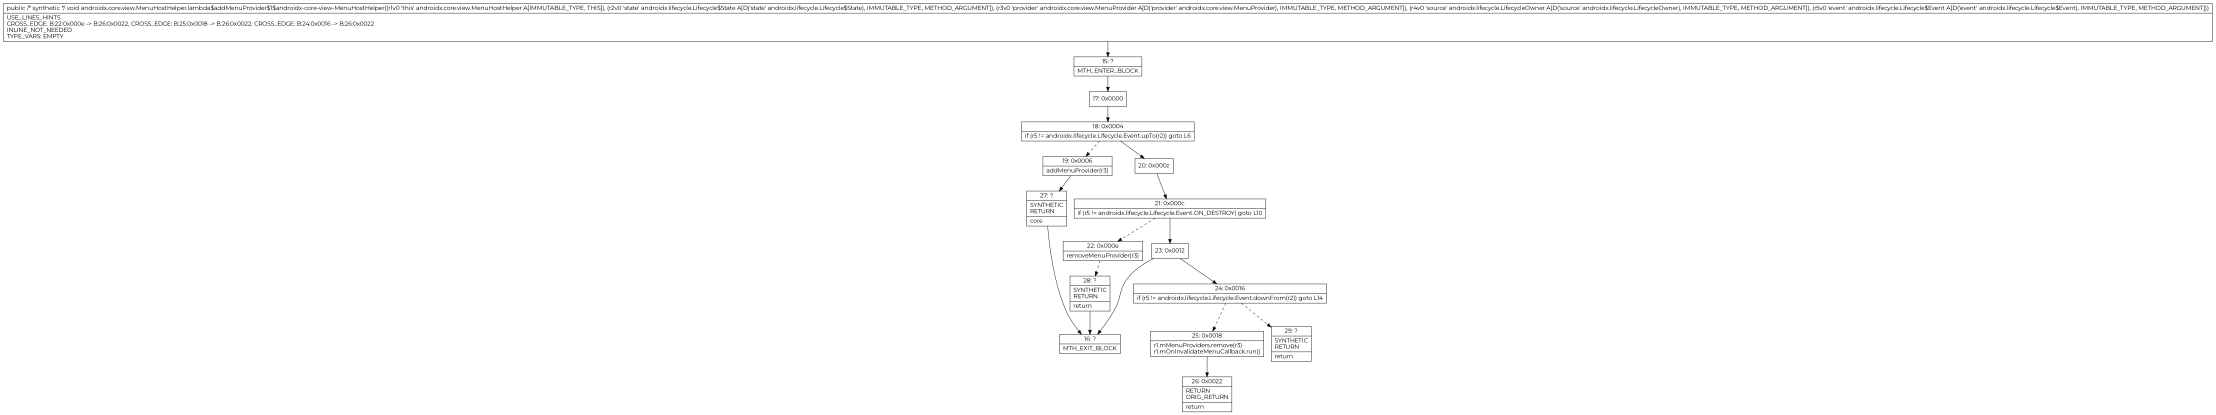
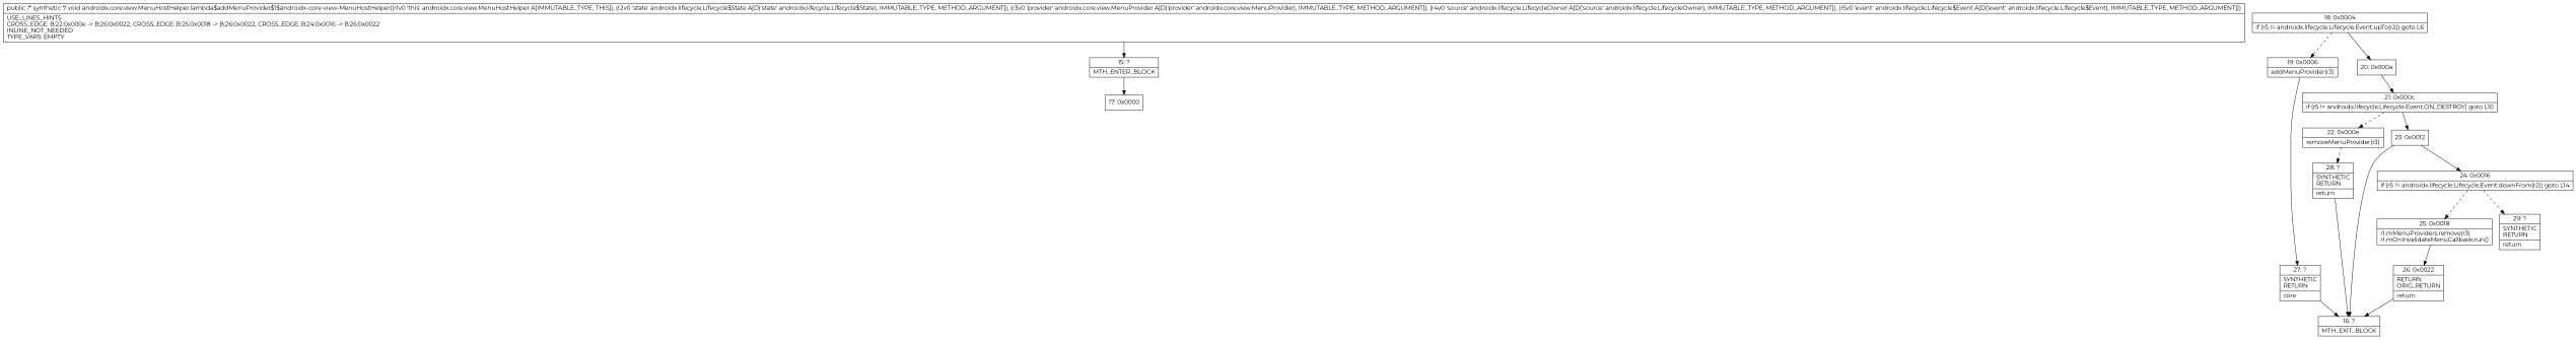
  digraph {
    fontname=Montserrat
    node [fontname=Montserrat shape=record]
    edge [fontname=Montserrat]
    n1 [label="{15\:\ ?|MTH_ENTER_BLOCK\l}"]
    n2 [label="{17\:\ 0x0000}"]
    n3 [label="{18\:\ 0x0004|if (r5 != androidx.lifecycle.Lifecycle.Event.upTo(r2)) goto L6\l}"]
    n4 [label="{19\:\ 0x0006|addMenuProvider(r3)\l}"]
    n5 [label="{20\:\ 0x000a}"]
    n6 [label="{27\:\ ?|SYNTHETIC\lRETURN\l|core\l}"]
    n7 [label="{21\:\ 0x000c|if (r5 != androidx.lifecycle.Lifecycle.Event.ON_DESTROY) goto L10\l}"]
    n8 [label="{16\:\ ?|MTH_EXIT_BLOCK\l}"]
    n9 [label="{22\:\ 0x000e|removeMenuProvider(r3)\l}"]
    n10 [label="{23\:\ 0x0012}"]
    n11 [label="{28\:\ ?|SYNTHETIC\lRETURN\l|return\l}"]
    n12 [label="{24\:\ 0x0016|if (r5 != androidx.lifecycle.Lifecycle.Event.downFrom(r2)) goto L14\l}"]
    n13 [label="{25\:\ 0x0018|r1.mMenuProviders.remove(r3)\lr1.mOnInvalidateMenuCallback.run()\l}"]
    n14 [label="{29\:\ ?|SYNTHETIC\lRETURN\l|return\l}"]
    n15 [label="{26\:\ 0x0022|RETURN\lORIG_RETURN\l|return\l}"]
    n16 [label="{public \/* synthetic *\/ void androidx.core.view.MenuHostHelper.lambda$addMenuProvider$1$androidx\-core\-view\-MenuHostHelper((r1v0 'this' androidx.core.view.MenuHostHelper A[IMMUTABLE_TYPE, THIS]), (r2v0 'state' androidx.lifecycle.Lifecycle$State A[D('state' androidx.lifecycle.Lifecycle$State), IMMUTABLE_TYPE, METHOD_ARGUMENT]), (r3v0 'provider' androidx.core.view.MenuProvider A[D('provider' androidx.core.view.MenuProvider), IMMUTABLE_TYPE, METHOD_ARGUMENT]), (r4v0 'source' androidx.lifecycle.LifecycleOwner A[D('source' androidx.lifecycle.LifecycleOwner), IMMUTABLE_TYPE, METHOD_ARGUMENT]), (r5v0 'event' androidx.lifecycle.Lifecycle$Event A[D('event' androidx.lifecycle.Lifecycle$Event), IMMUTABLE_TYPE, METHOD_ARGUMENT]))  | USE_LINES_HINTS\lCROSS_EDGE: B:22:0x000e \-\> B:26:0x0022, CROSS_EDGE: B:25:0x0018 \-\> B:26:0x0022, CROSS_EDGE: B:24:0x0016 \-\> B:26:0x0022\lINLINE_NOT_NEEDED\lTYPE_VARS: EMPTY\l}"]
    n1 -> n2
-   n2 -> n3
    n3 -> n4 [style=dashed]
    n3 -> n5
    n4 -> n6
    n5 -> n7
    n6 -> n8
    n7 -> n9 [style=dashed]
    n7 -> n10
    n9 -> n11 [style=dashed]
    n10 -> n8
    n10 -> n12
    n11 -> n8
    n12 -> n13 [style=dashed]
    n12 -> n14 [style=dashed]
    n13 -> n15
+   n15 -> n8
    n16 -> n1
  }
